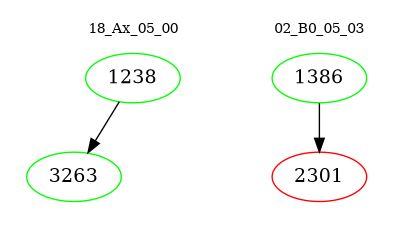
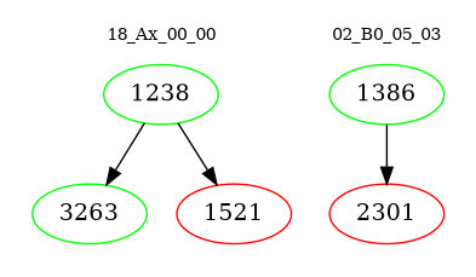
  digraph {
    node [color=green]
    edge [color=black]
    n1 [label=1238]
    n2 [label=3263]
+   n3 [color=red label=1521]
    n4 [label=1386]
    n5 [color=red label=2301]
    subgraph cluster_1 {
      color=white
      fontsize=10
-     label="18_Ax_05_00"
+     label="18_Ax_00_00"
      n1
      n2
+     n3
    }
    subgraph cluster_2 {
      color=white
      fontsize=10
      label="02_B0_05_03"
      n4
      n5
    }
    n1 -> n2
+   n1 -> n3
    n4 -> n5
  }
